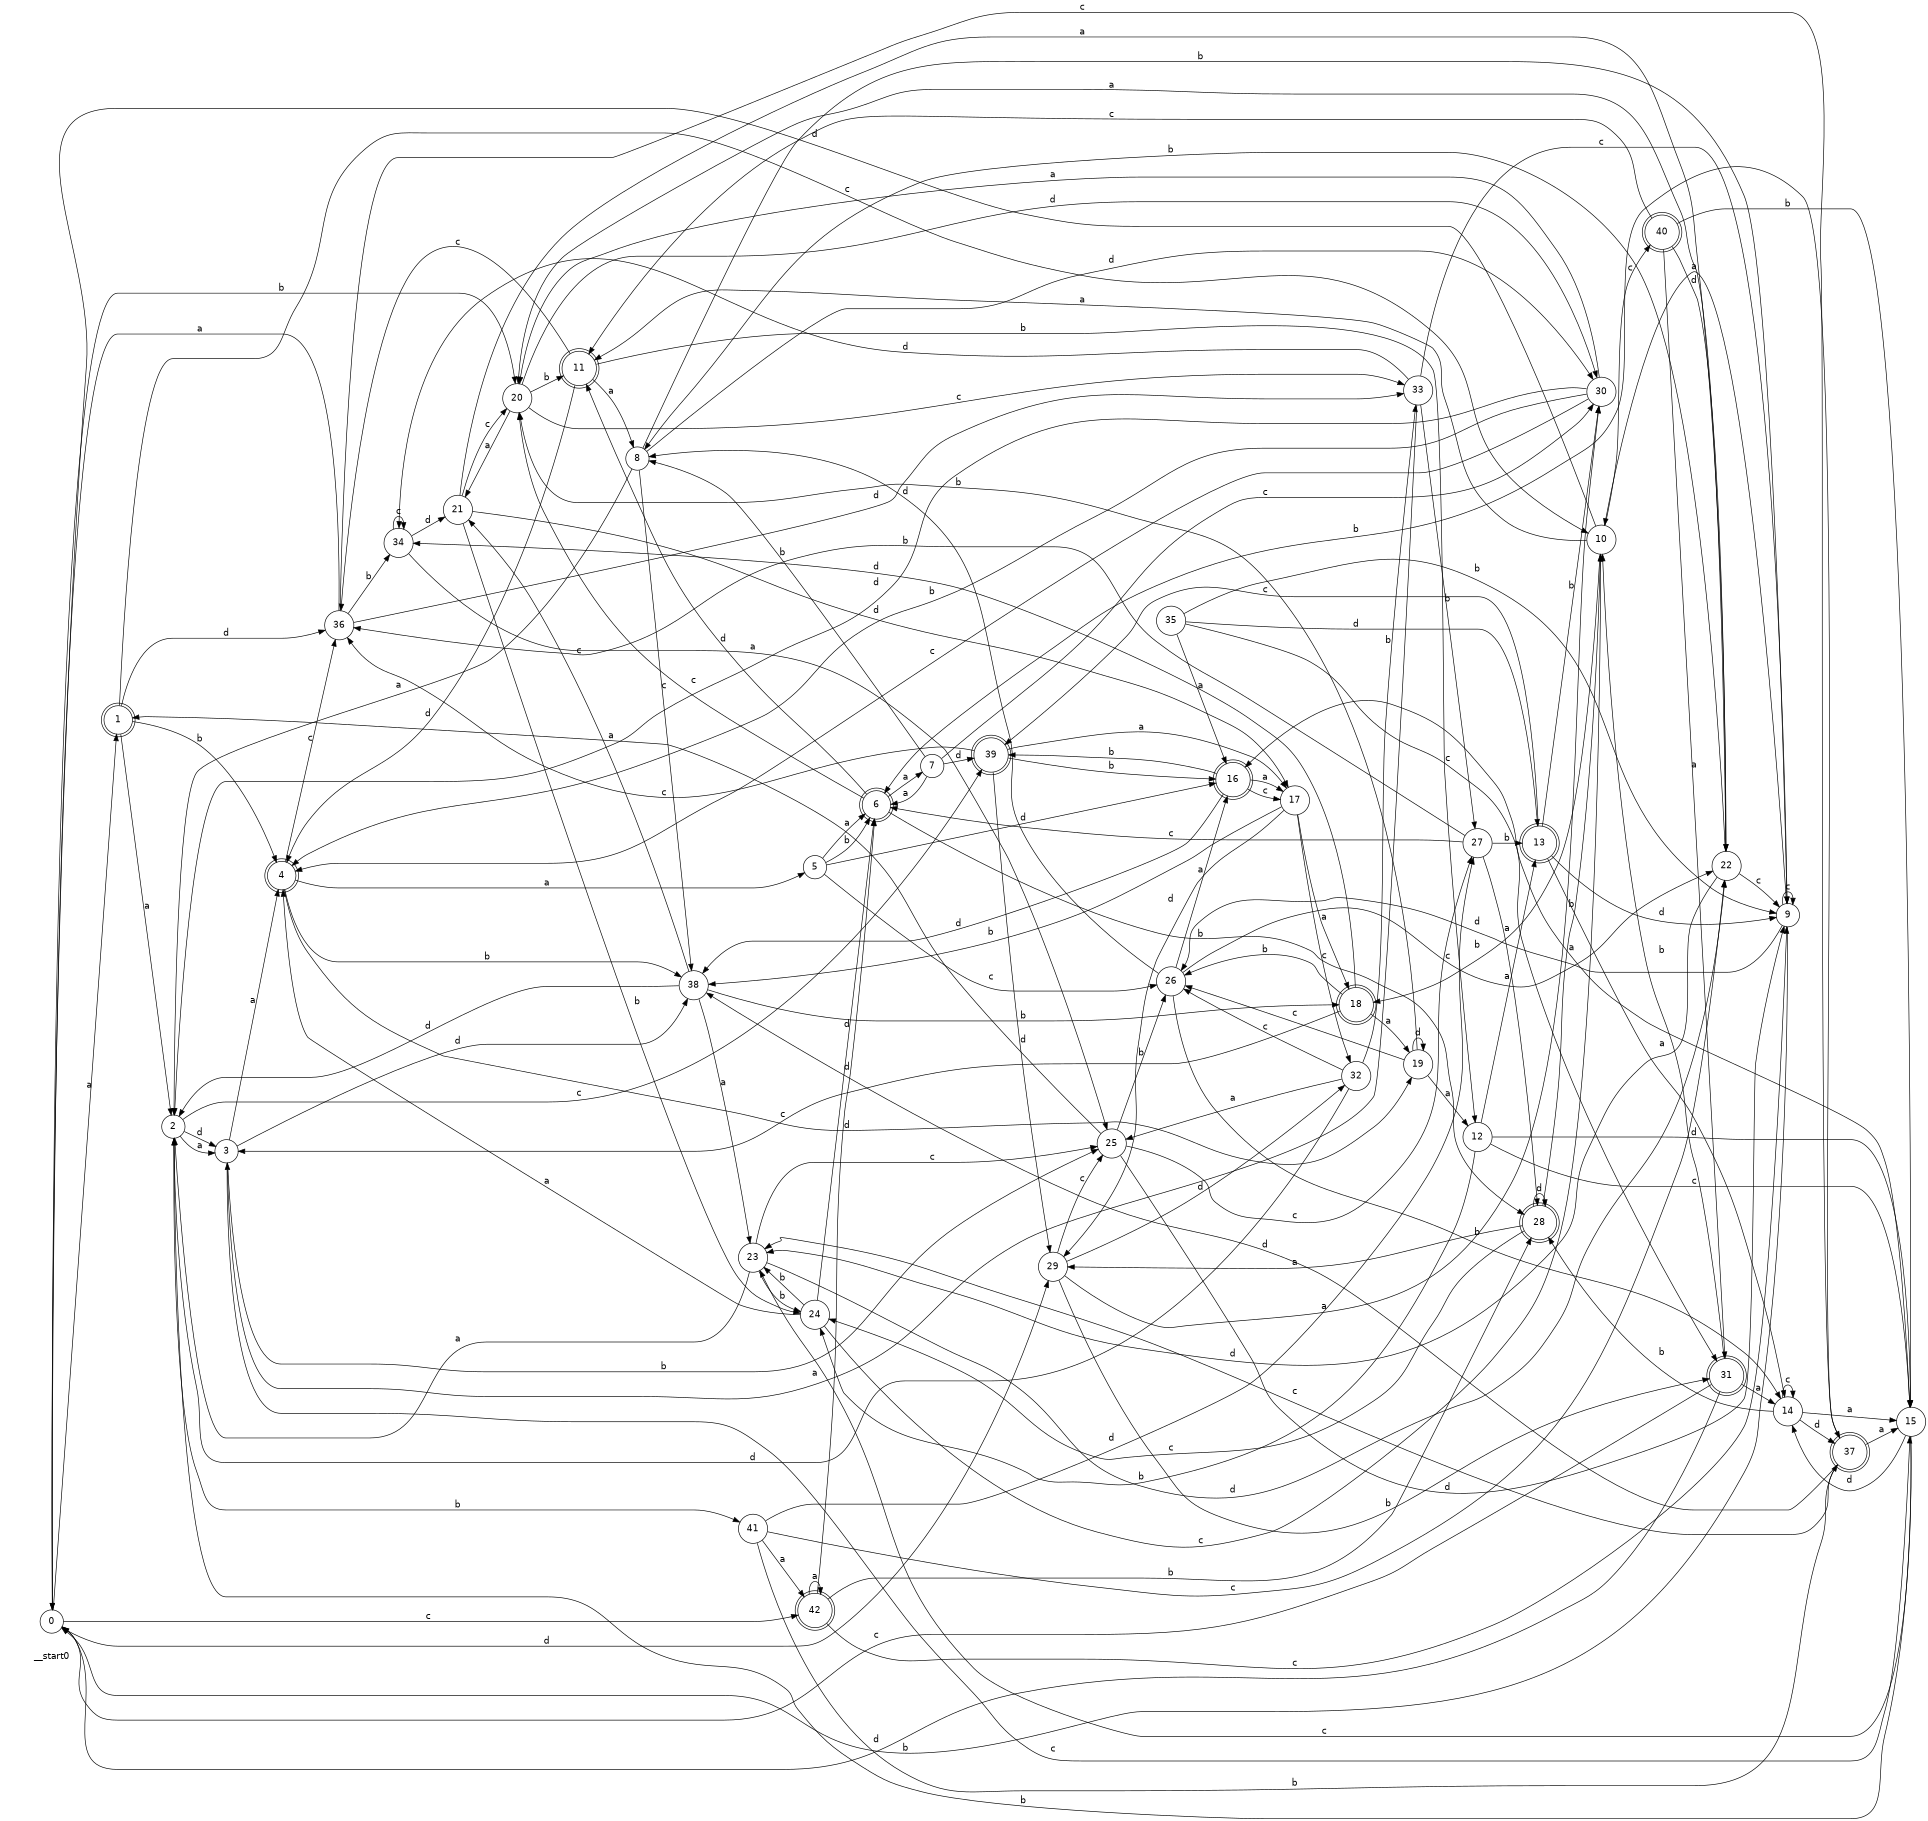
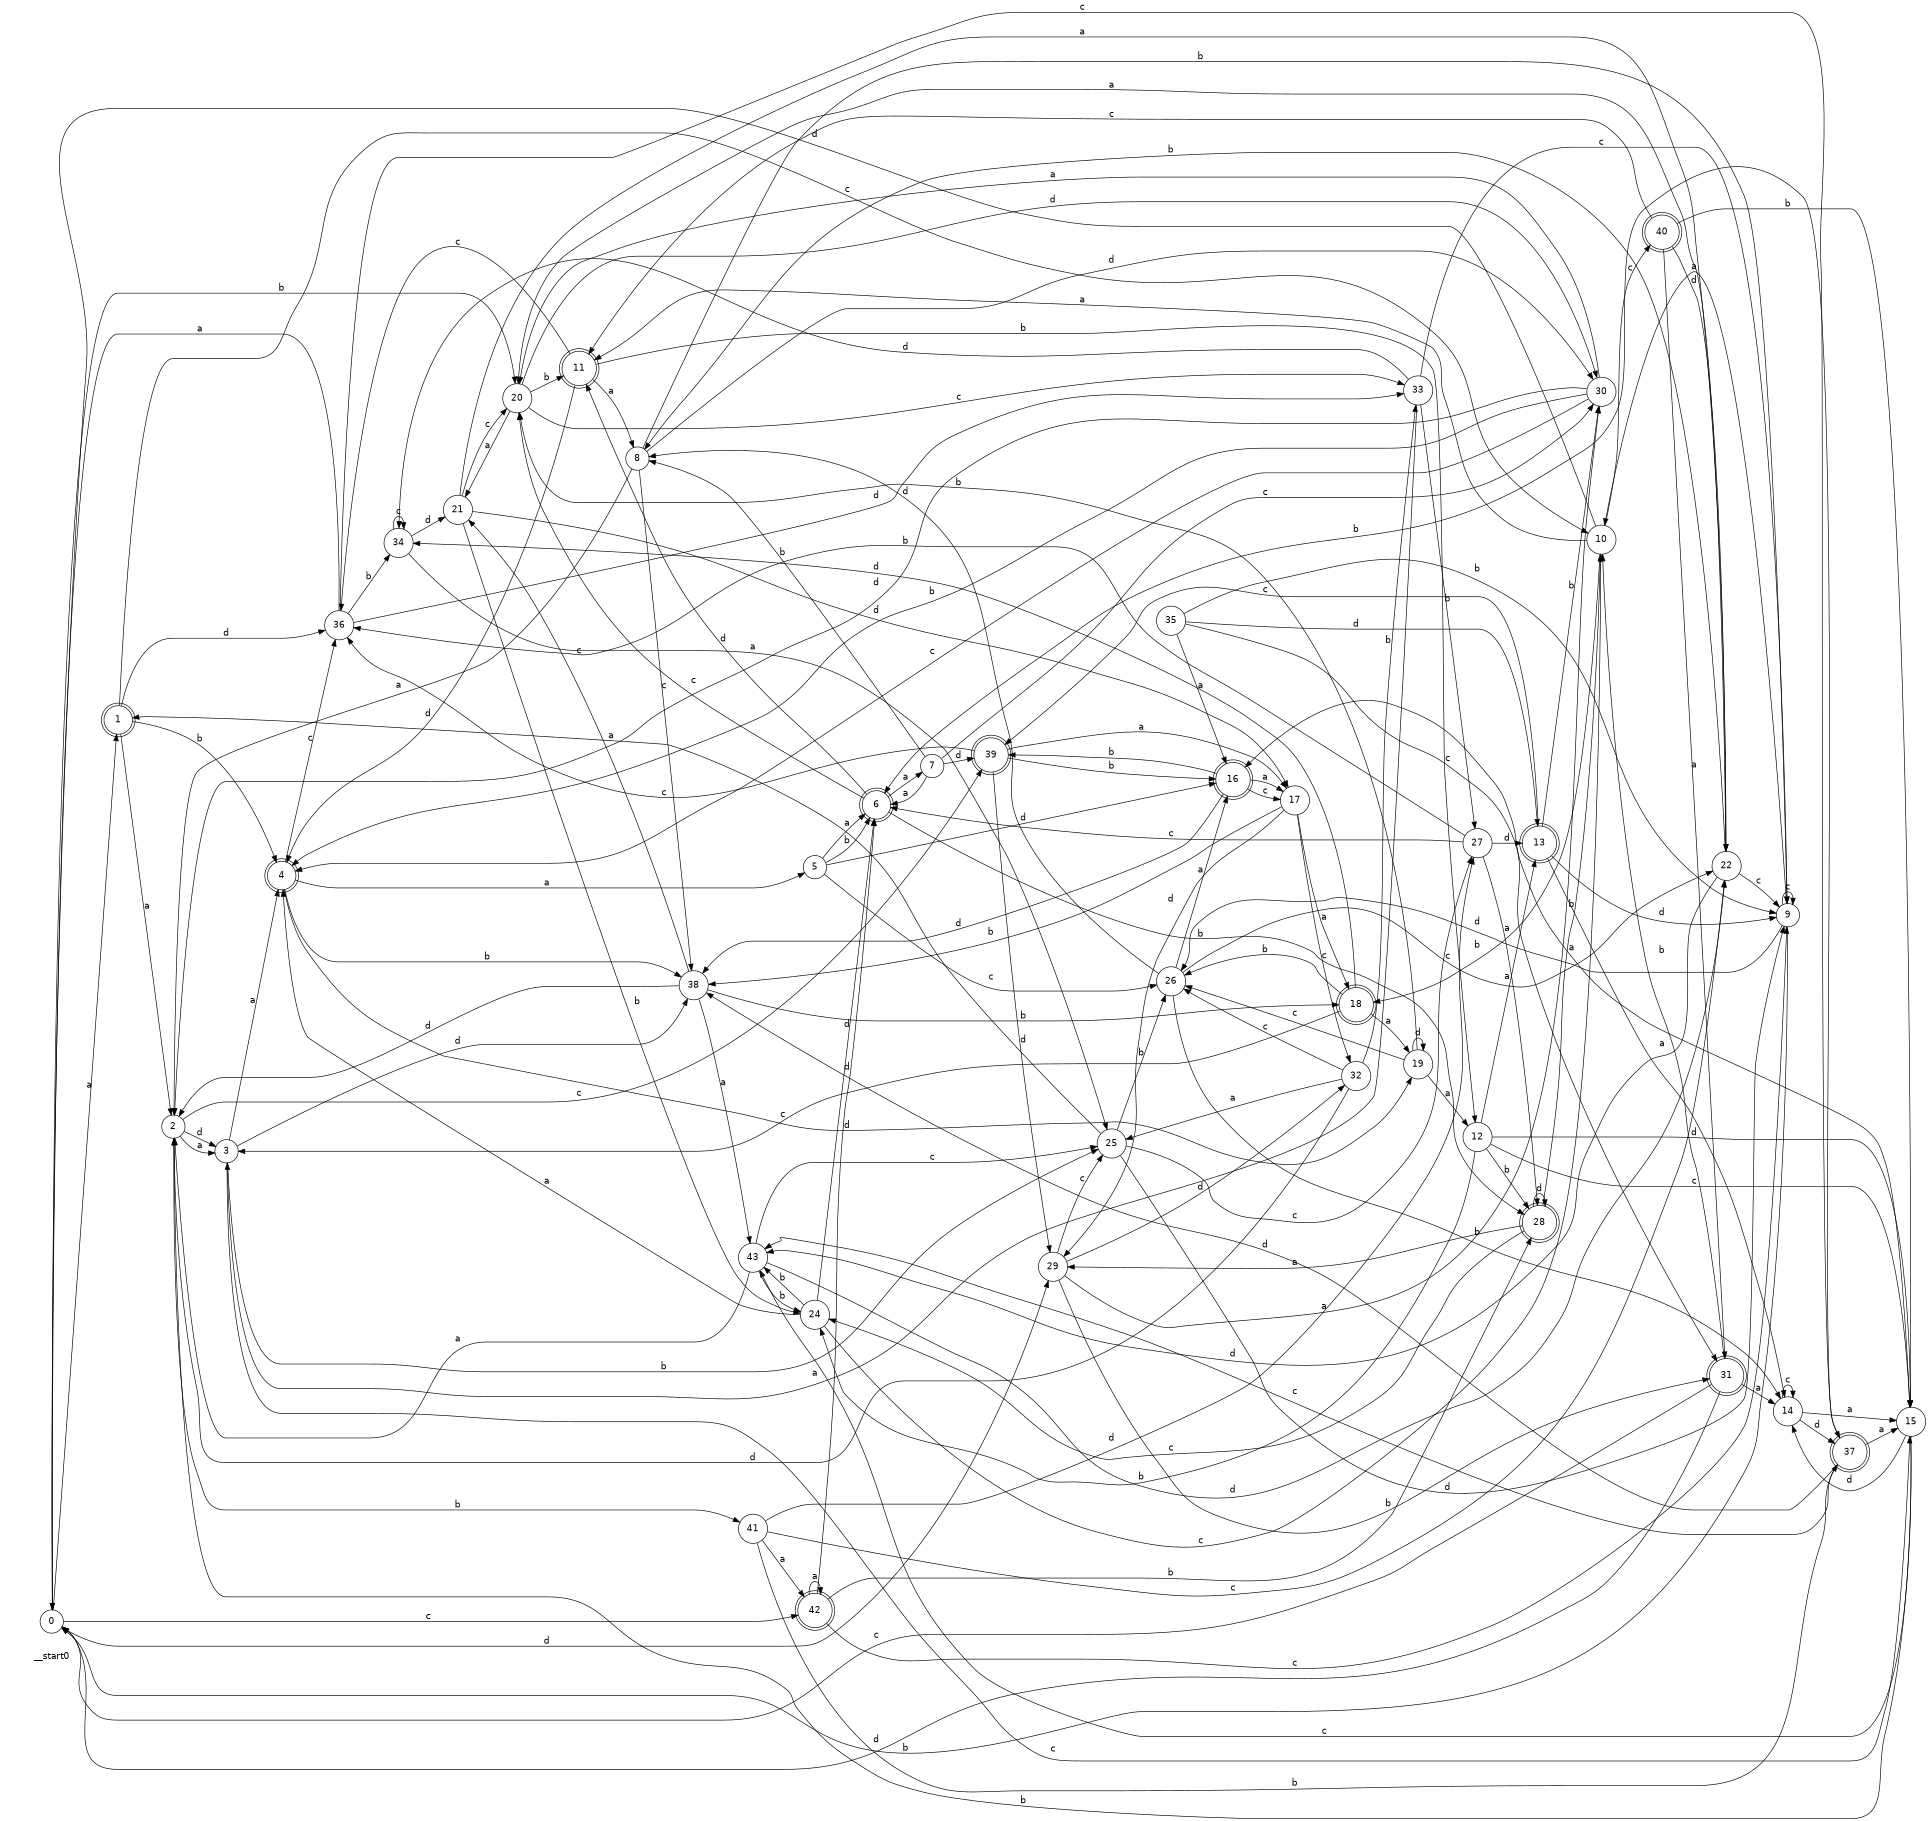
  digraph {
    fontname="DejaVu Sans"
    rankdir=LR
    node [fontname="DejaVu Sans" shape=circle color=black fillcolor=white style=filled]
    edge [fontname="DejaVu Sans"]
    __start0 [shape=none color="" fillcolor="" style=""]
    n2 [label=0]
    n3 [label=1 shape=doublecircle style="rounded,filled"]
    n4 [label=20]
    n5 [label=29]
    n6 [label=42 shape=doublecircle style="rounded,filled"]
    n7 [label=2]
    n8 [label=4 shape=doublecircle style="rounded,filled"]
    n9 [label=10]
    n10 [label=36]
    n11 [label=11 shape=doublecircle style="rounded,filled"]
    n12 [label=30]
    n13 [label=21]
    n14 [label=33]
    n15 [label=25]
    n16 [label=32]
    n17 [label=31 shape=doublecircle style="rounded,filled"]
    n18 [label=6 shape=doublecircle style="rounded,filled"]
    n19 [label=28 shape=doublecircle style="rounded,filled"]
    n20 [label=9]
    n21 [label=3]
    n22 [label=39 shape=doublecircle style="rounded,filled"]
    n23 [label=41]
    n24 [label=38]
    n25 [label=5]
    n26 [label=19]
    n27 [label=18 shape=doublecircle style="rounded,filled"]
    n28 [label=40 shape=doublecircle style="rounded,filled"]
    n29 [label=37 shape=doublecircle style="rounded,filled"]
    n30 [label=34]
    n31 [label=15]
    n32 [label=16 shape=doublecircle style="rounded,filled"]
    n33 [label=17]
    n34 [label=22]
    n35 [label=27]
    n36 [label=14]
-   n37 [label=23]
+   n37 [label=43]
    n38 [label=26]
    n39 [label=12]
    n40 [label=7]
    n41 [label=8]
    n42 [label=24]
    n43 [label=13 shape=doublecircle style="rounded,filled"]
    n44 [label=35]
    n2 -> n3 [label=a]
    n2 -> n4 [label=b]
    n2 -> n5 [label=d]
    n2 -> n6 [label=c]
    n3 -> n7 [label=a]
    n3 -> n8 [label=b]
    n3 -> n9 [label=c]
    n3 -> n10 [label=d]
    n4 -> n11 [label=b]
    n4 -> n12 [label=d]
    n4 -> n13 [label=a]
    n4 -> n14 [label=c]
    n5 -> n12 [label=a]
    n5 -> n15 [label=c]
    n5 -> n16 [label=d]
    n5 -> n17 [label=b]
    n6 -> n6 [label=a]
    n6 -> n18 [label=d]
    n6 -> n19 [label=b]
    n6 -> n20 [label=c]
    n7 -> n21 [label=a]
    n7 -> n21 [label=d]
    n7 -> n22 [label=c]
    n7 -> n23 [label=b]
    n8 -> n10 [label=c]
    n8 -> n24 [label=b]
    n8 -> n25 [label=a]
    n8 -> n26 [label=d]
    n9 -> n2 [label=d]
    n9 -> n11 [label=a]
    n9 -> n27 [label=b]
    n9 -> n28 [label=c]
    n10 -> n2 [label=a]
    n10 -> n14 [label=d]
    n10 -> n29 [label=c]
    n10 -> n30 [label=b]
    n11 -> n8 [label=d]
    n11 -> n10 [label=c]
    n11 -> n39 [label=b]
    n11 -> n41 [label=a]
    n12 -> n4 [label=a]
    n12 -> n7 [label=d]
    n12 -> n8 [label=b]
    n12 -> n8 [label=c]
    n13 -> n4 [label=c]
    n13 -> n33 [label=d]
    n13 -> n34 [label=a]
    n13 -> n42 [label=b]
    n14 -> n20 [label=c]
    n14 -> n21 [label=a]
    n14 -> n30 [label=d]
    n14 -> n35 [label=b]
    n15 -> n3 [label=a]
    n15 -> n20 [label=d]
    n15 -> n35 [label=c]
    n15 -> n38 [label=b]
    n16 -> n7 [label=d]
    n16 -> n14 [label=b]
    n16 -> n15 [label=a]
    n16 -> n38 [label=c]
    n17 -> n2 [label=c]
    n17 -> n2 [label=d]
    n17 -> n9 [label=b]
    n17 -> n36 [label=a]
    n18 -> n4 [label=c]
    n18 -> n11 [label=d]
    n18 -> n19 [label=b]
    n18 -> n40 [label=a]
    n19 -> n5 [label=a]
    n19 -> n9 [label=b]
    n19 -> n19 [label=d]
    n19 -> n42 [label=c]
    n20 -> n2 [label=b]
    n20 -> n9 [label=a]
    n20 -> n20 [label=c]
    n20 -> n38 [label=d]
    n21 -> n8 [label=a]
    n21 -> n15 [label=b]
    n21 -> n24 [label=d]
    n21 -> n31 [label=c]
    n22 -> n5 [label=d]
    n22 -> n10 [label=c]
    n22 -> n32 [label=b]
    n22 -> n33 [label=a]
    n23 -> n6 [label=a]
    n23 -> n29 [label=b]
    n23 -> n34 [label=c]
    n23 -> n35 [label=d]
    n24 -> n7 [label=d]
    n24 -> n13 [label=c]
    n24 -> n27 [label=b]
    n24 -> n37 [label=a]
    n25 -> n18 [label=a]
    n25 -> n18 [label=b]
    n25 -> n32 [label=d]
    n25 -> n38 [label=c]
    n26 -> n4 [label=b]
    n26 -> n26 [label=d]
    n26 -> n38 [label=c]
    n26 -> n39 [label=a]
    n27 -> n21 [label=c]
    n27 -> n26 [label=a]
    n27 -> n30 [label=d]
    n27 -> n38 [label=b]
    n28 -> n11 [label=c]
    n28 -> n17 [label=a]
    n28 -> n31 [label=b]
    n28 -> n34 [label=d]
    n29 -> n18 [label=b]
    n29 -> n24 [label=d]
    n29 -> n31 [label=a]
    n29 -> n37 [label=c]
    n30 -> n13 [label=d]
    n30 -> n15 [label=a]
    n30 -> n30 [label=c]
    n31 -> n7 [label=b]
    n31 -> n32 [label=a]
    n31 -> n36 [label=d]
    n31 -> n37 [label=c]
    n32 -> n22 [label=b]
    n32 -> n24 [label=d]
    n32 -> n33 [label=a]
    n32 -> n33 [label=c]
    n33 -> n5 [label=d]
    n33 -> n16 [label=c]
    n33 -> n24 [label=b]
    n33 -> n27 [label=a]
    n34 -> n4 [label=a]
    n34 -> n20 [label=c]
    n34 -> n37 [label=d]
    n34 -> n41 [label=b]
    n35 -> n10 [label=b]
    n35 -> n18 [label=c]
    n35 -> n19 [label=a]
-   n35 -> n43 [label=b]
-   n36 -> n19 [label=b]
+   n35 -> n43 [label=d]
+   n39 -> n19 [label=b]
    n36 -> n29 [label=d]
    n36 -> n31 [label=a]
    n36 -> n36 [label=c]
    n37 -> n7 [label=a]
    n37 -> n15 [label=c]
    n37 -> n34 [label=d]
    n37 -> n42 [label=b]
    n38 -> n32 [label=a]
    n38 -> n34 [label=c]
    n38 -> n36 [label=b]
    n38 -> n41 [label=d]
    n39 -> n31 [label=c]
    n39 -> n31 [label=d]
    n39 -> n42 [label=b]
    n39 -> n43 [label=a]
    n40 -> n12 [label=c]
    n40 -> n18 [label=a]
    n40 -> n22 [label=d]
    n40 -> n41 [label=b]
    n41 -> n7 [label=a]
    n41 -> n12 [label=d]
    n41 -> n20 [label=b]
    n41 -> n24 [label=c]
    n42 -> n8 [label=a]
    n42 -> n9 [label=c]
    n42 -> n18 [label=d]
    n42 -> n37 [label=b]
    n43 -> n12 [label=b]
    n43 -> n20 [label=d]
    n43 -> n22 [label=c]
    n43 -> n36 [label=a]
    n44 -> n17 [label=c]
    n44 -> n20 [label=b]
    n44 -> n32 [label=a]
    n44 -> n43 [label=d]
  }
